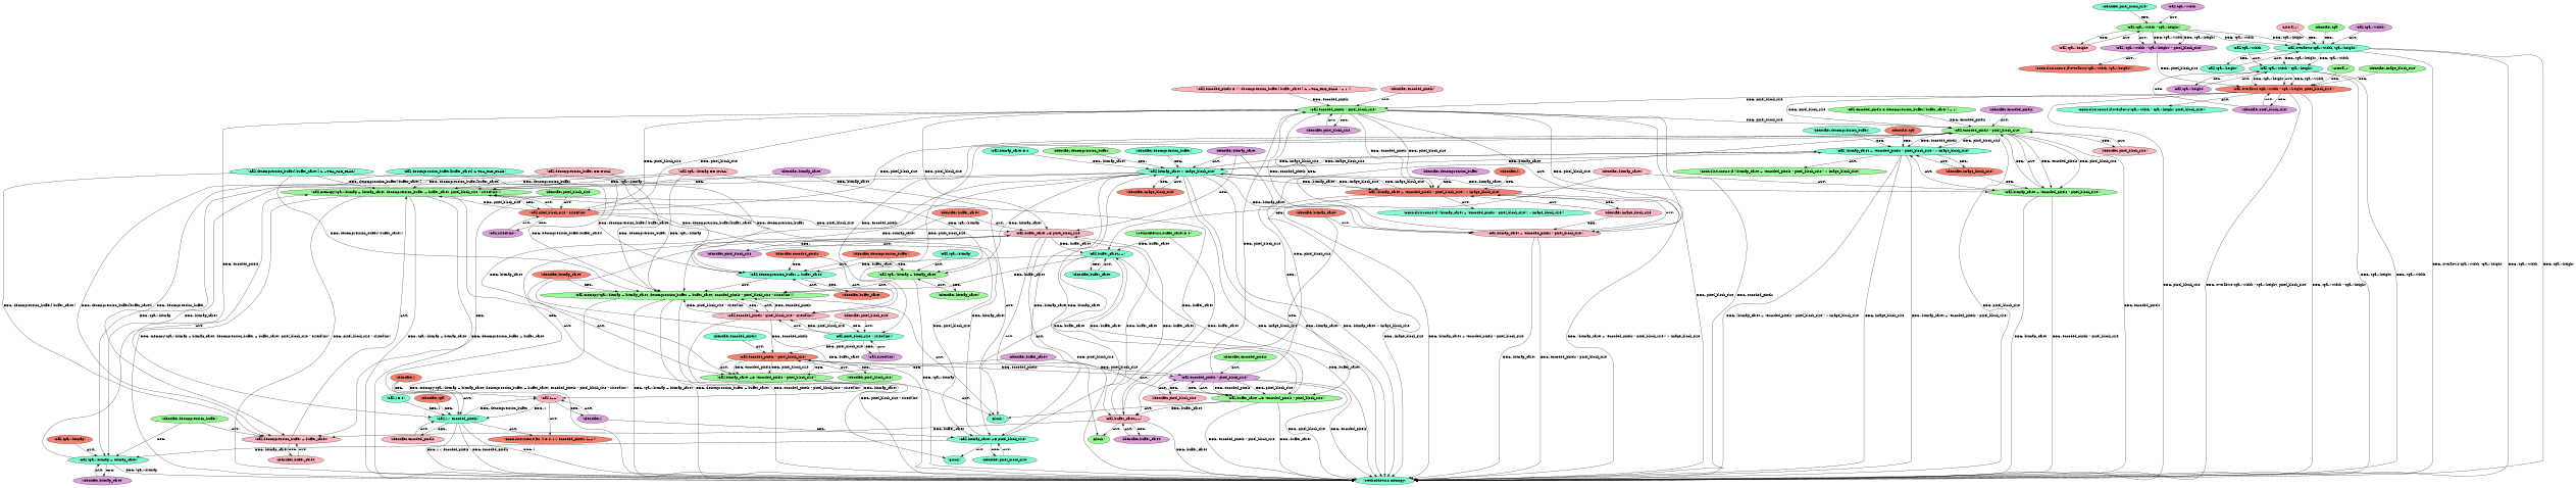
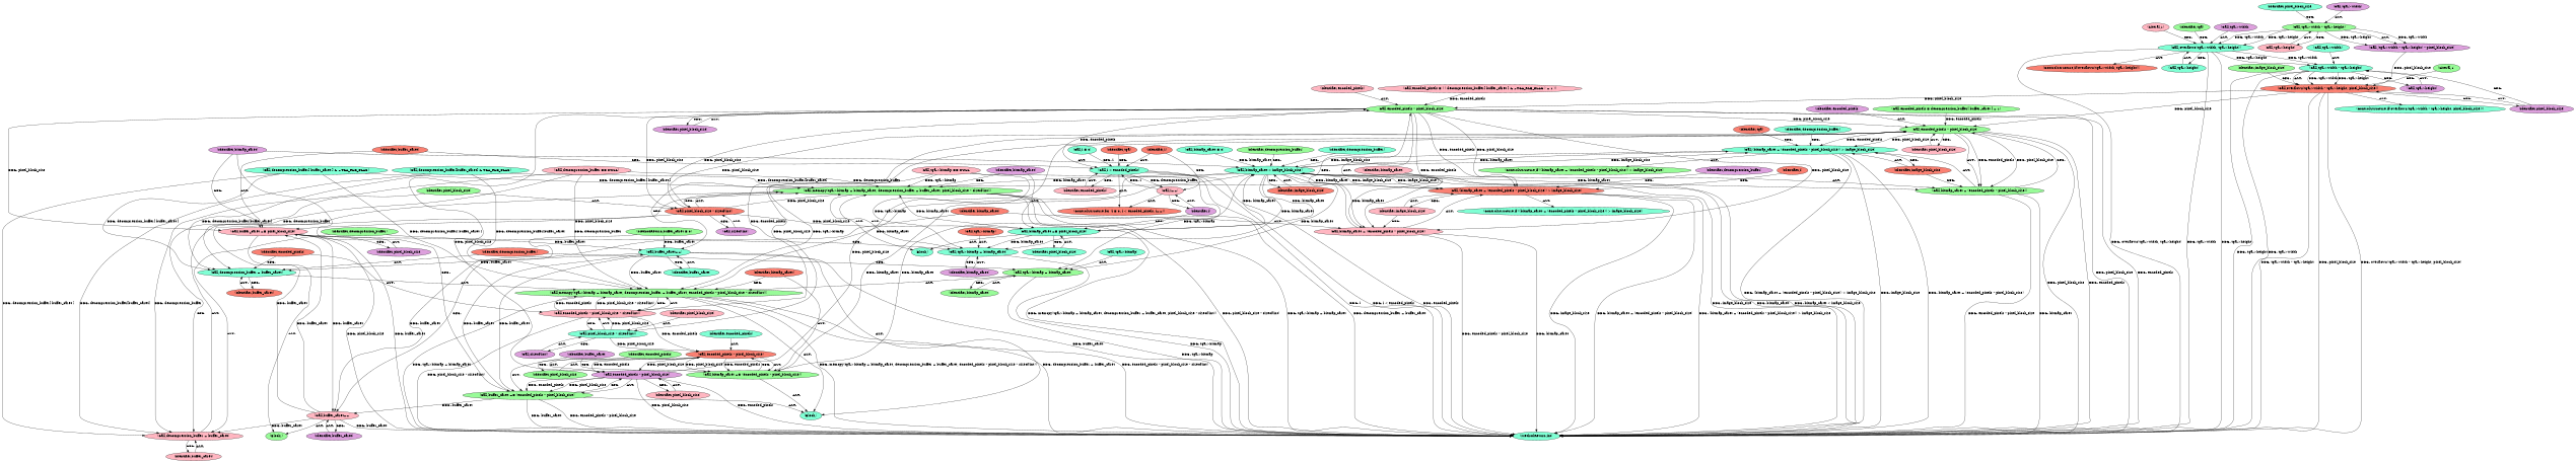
  digraph {
    node [fillcolor=aquamarine style=filled]
    n1 [label="(Call,overflow2(tga->width, tga->height))"]
    n2 [label="(Call,tga->width * tga->height)"]
    n3 [fillcolor=salmon label="(ControlStructure,if(overflow2(tga->width, tga->height)))"]
    n4 [label="(Call,tga->height)"]
-   n5 [label="(MethodReturn,memcpy)"]
+   n5 [label="(MethodReturn,int)"]
    n6 [fillcolor=salmon label="(Call,overflow2(tga->width * tga->height, pixel_block_size))"]
    n7 [fillcolor=plum label="(Call,tga->height)"]
    n8 [fillcolor=palegreen label="(Call,tga->width * tga->height)"]
    n9 [fillcolor=plum label="(Call,(tga->width * tga->height) * pixel_block_size)"]
    n10 [fillcolor=lightpink label="(Call,tga->height)"]
    n11 [fillcolor=palegreen label="(Call,encoded_pixels * pixel_block_size)"]
    n12 [fillcolor=palegreen label="(Call,encoded_pixels * pixel_block_size)"]
    n13 [label="(ControlStructure,if(overflow2(tga->width * tga->height, pixel_block_size)))"]
    n14 [fillcolor=plum label="(Identifier,pixel_block_size)"]
    n15 [fillcolor=salmon label="(Call,(bitmap_caret + (encoded_pixels * pixel_block_size)) > image_block_size)"]
    n16 [fillcolor=lightpink label="(Call,bitmap_caret + (encoded_pixels * pixel_block_size))"]
    n17 [label="(Call,i < encoded_pixels)"]
    n18 [fillcolor=salmon label="(Call,pixel_block_size * sizeof(int))"]
    n19 [fillcolor=lightpink label="(Call,buffer_caret += pixel_block_size)"]
    n20 [fillcolor=plum label="(Identifier,pixel_block_size)"]
    n21 [label="(Call,(bitmap_caret + (encoded_pixels * pixel_block_size)) > image_block_size)"]
    n22 [fillcolor=palegreen label="(Call,bitmap_caret + (encoded_pixels * pixel_block_size))"]
    n23 [fillcolor=lightpink label="(Call,encoded_pixels * pixel_block_size * sizeof(int))"]
    n24 [label="(Call,pixel_block_size * sizeof(int))"]
    n25 [fillcolor=lightpink label="(Identifier,pixel_block_size)"]
    n26 [label="(Call,bitmap_caret < image_block_size)"]
    n27 [fillcolor=lightpink label="(Identifier,image_block_size)"]
    n28 [label="(ControlStructure,if ((bitmap_caret + (encoded_pixels * pixel_block_size)) > image_block_size))"]
    n29 [fillcolor=lightpink label="(Call,i++)"]
    n30 [fillcolor=salmon label="(ControlStructure,for (i = 0; i < encoded_pixels; i++))"]
    n31 [fillcolor=lightpink label="(Identifier,encoded_pixels)"]
    n32 [fillcolor=palegreen label="(Call,memcpy(tga->bitmap + bitmap_caret, decompression_buffer + buffer_caret, pixel_block_size * sizeof(int)))"]
    n33 [label="(Call,bitmap_caret += pixel_block_size)"]
    n34 [fillcolor=plum label="(Call,sizeof(int))"]
    n35 [fillcolor=lightpink label="(Call,buffer_caret++)"]
    n36 [label="(Call,buffer_caret++)"]
    n37 [fillcolor=plum label="(Identifier,pixel_block_size)"]
    n38 [fillcolor=palegreen label="(Block,)"]
    n39 [label="(Call,tga->bitmap + bitmap_caret)"]
    n40 [fillcolor=palegreen label="(Call,memcpy(tga->bitmap + bitmap_caret, decompression_buffer + buffer_caret, encoded_pixels * pixel_block_size * sizeof(int)))"]
    n41 [fillcolor=palegreen label="(Call,tga->bitmap + bitmap_caret)"]
    n42 [fillcolor=palegreen label="(Call,bitmap_caret += (encoded_pixels * pixel_block_size))"]
    n43 [fillcolor=salmon label="(Identifier,image_block_size)"]
    n44 [label="(Block,)"]
    n45 [fillcolor=plum label="(Identifier,bitmap_caret)"]
    n46 [label="(Identifier,pixel_block_size)"]
    n47 [fillcolor=salmon label="(Identifier,image_block_size)"]
    n48 [fillcolor=palegreen label="(ControlStructure,if ((bitmap_caret + (encoded_pixels * pixel_block_size)) > image_block_size))"]
    n49 [label="(Block,)"]
    n50 [fillcolor=palegreen label="(Identifier,bitmap_caret)"]
    n51 [fillcolor=salmon label="(Call,encoded_pixels * pixel_block_size)"]
    n52 [fillcolor=plum label="(Call,encoded_pixels * pixel_block_size)"]
    n53 [fillcolor=palegreen label="(Identifier,pixel_block_size)"]
    n54 [fillcolor=plum label="(Identifier,i)"]
    n55 [fillcolor=lightpink label="(Call,decompression_buffer + buffer_caret)"]
    n56 [fillcolor=plum label="(Identifier,buffer_caret)"]
    n57 [label="(Call,decompression_buffer + buffer_caret)"]
    n58 [fillcolor=palegreen label="(Call,buffer_caret += (encoded_pixels * pixel_block_size))"]
    n59 [label="(Identifier,buffer_caret)"]
    n60 [fillcolor=lightpink label="(Identifier,buffer_caret)"]
    n61 [fillcolor=salmon label="(Identifier,buffer_caret)"]
    n62 [fillcolor=lightpink label="(Identifier,pixel_block_size)"]
    n63 [fillcolor=plum label="(Call,sizeof(int))"]
    n64 [label="(Identifier,decompression_buffer)"]
    n65 [fillcolor=palegreen label="(Literal,1)"]
    n66 [label="(Call,bitmap_caret = 0)"]
    n67 [fillcolor=palegreen label="(Identifier,decompression_buffer)"]
    n68 [fillcolor=lightpink label="(Literal,1)"]
    n69 [fillcolor=palegreen label="(Identifier,pixel_block_size)"]
    n70 [fillcolor=salmon label="(Identifier,tga)"]
    n71 [label="(Identifier,encoded_pixels)"]
    n72 [fillcolor=lightpink label="(Call,encoded_pixels = ( ( decompression_buffer[ buffer_caret ] & ~TGA_RLE_FLAG ) + 1 ))"]
    n73 [fillcolor=lightpink label="(Call,tga->bitmap == NULL)"]
    n74 [fillcolor=palegreen label="(Identifier,decompression_buffer)"]
    n75 [label="(Identifier,pixel_block_size)"]
    n76 [fillcolor=plum label="(Identifier,decompression_buffer)"]
    n77 [fillcolor=salmon label="(Identifier,decompression_buffer)"]
    n78 [fillcolor=lightpink label="(Identifier,bitmap_caret)"]
    n79 [fillcolor=salmon label="(Identifier,tga)"]
    n80 [fillcolor=plum label="(Identifier,encoded_pixels)"]
    n81 [fillcolor=plum label="(Identifier,bitmap_caret)"]
    n82 [fillcolor=plum label="(Call,tga->width)"]
    n83 [fillcolor=palegreen label="(Call,encoded_pixels = decompression_buffer[ buffer_caret ] + 1)"]
    n84 [fillcolor=salmon label="(Identifier,bitmap_caret)"]
    n85 [fillcolor=salmon label="(Identifier,encoded_pixels)"]
    n86 [label="(Call,tga->width)"]
    n87 [fillcolor=plum label="(Identifier,bitmap_caret)"]
    n88 [fillcolor=salmon label="(Identifier,bitmap_caret)"]
    n89 [label="(Call,decompression_buffer[buffer_caret] & TGA_RLE_FLAG)"]
    n90 [fillcolor=salmon label="(Identifier,i)"]
    n91 [label="(Call,decompression_buffer[ buffer_caret ] & ~TGA_RLE_FLAG)"]
    n92 [fillcolor=salmon label="(Identifier,i)"]
    n93 [fillcolor=palegreen label="(Identifier,tga)"]
    n94 [fillcolor=salmon label="(Identifier,buffer_caret)"]
    n95 [fillcolor=plum label="(Identifier,buffer_caret)"]
    n96 [fillcolor=salmon label="(Call,tga->bitmap)"]
    n97 [label="(Call,i = 0)"]
    n98 [fillcolor=lightpink label="(Identifier,pixel_block_size)"]
    n99 [label="(Call,tga->bitmap)"]
    n100 [label="(Identifier,decompression_buffer)"]
    n101 [fillcolor=palegreen label="(Identifier,encoded_pixels)"]
    n102 [fillcolor=palegreen label="(MethodReturn,buffer_caret = 0)"]
    n103 [fillcolor=plum label="(Call,tga->width)"]
    n104 [fillcolor=lightpink label="(Identifier,encoded_pixels)"]
    n105 [fillcolor=palegreen label="(Identifier,image_block_size)"]
    n106 [fillcolor=lightpink label="(Call,decompression_buffer == NULL)"]
    n1 -> n2 [label="DDG: tga->width"]
    n1 -> n2 [label="DDG: tga->height"]
-   n9 -> n3 [label="AST: "]
+   n1 -> n3 [label="AST: "]
    n1 -> n4 [label="CFG: "]
    n1 -> n5 [label="DDG: overflow2(tga->width, tga->height)"]
    n1 -> n5 [label="DDG: tga->width"]
    n1 -> n5 [label="DDG: tga->height"]
    n2 -> n5 [label="DDG: tga->height"]
    n2 -> n5 [label="DDG: tga->width"]
    n2 -> n6 [label="AST: "]
    n2 -> n6 [label="DDG: tga->width"]
    n2 -> n6 [label="DDG: tga->height"]
    n2 -> n7 [label="CFG: "]
    n4 -> n1 [label="AST: "]
    n6 -> n5 [label="DDG: tga->width * tga->height"]
    n6 -> n5 [label="DDG: pixel_block_size"]
    n6 -> n5 [label="DDG: overflow2(tga->width * tga->height, pixel_block_size)"]
    n6 -> n11 [label="DDG: pixel_block_size"]
    n6 -> n12 [label="DDG: pixel_block_size"]
    n6 -> n13 [label="AST: "]
    n6 -> n14 [label="CFG: "]
    n7 -> n2 [label="AST: "]
    n8 -> n1 [label="DDG: tga->width"]
    n8 -> n1 [label="DDG: tga->height"]
    n8 -> n9 [label="AST: "]
    n8 -> n9 [label="DDG: tga->width"]
    n8 -> n9 [label="DDG: tga->height"]
    n8 -> n10 [label="CFG: "]
    n9 -> n6 [label="DDG: pixel_block_size"]
    n10 -> n8 [label="AST: "]
    n11 -> n5 [label="DDG: pixel_block_size"]
    n11 -> n5 [label="DDG: encoded_pixels"]
    n11 -> n12 [label="DDG: pixel_block_size"]
    n11 -> n15 [label="DDG: encoded_pixels"]
    n11 -> n15 [label="DDG: pixel_block_size"]
    n11 -> n16 [label="AST: "]
    n11 -> n16 [label="DDG: encoded_pixels"]
    n11 -> n16 [label="DDG: pixel_block_size"]
    n11 -> n17 [label="DDG: encoded_pixels"]
    n11 -> n18 [label="DDG: pixel_block_size"]
    n11 -> n19 [label="DDG: pixel_block_size"]
    n11 -> n20 [label="CFG: "]
    n12 -> n5 [label="DDG: pixel_block_size"]
    n12 -> n5 [label="DDG: encoded_pixels"]
    n12 -> n21 [label="DDG: encoded_pixels"]
    n12 -> n21 [label="DDG: pixel_block_size"]
    n12 -> n22 [label="AST: "]
    n12 -> n22 [label="DDG: encoded_pixels"]
    n12 -> n22 [label="DDG: pixel_block_size"]
    n12 -> n23 [label="DDG: encoded_pixels"]
    n12 -> n24 [label="DDG: pixel_block_size"]
    n12 -> n25 [label="CFG: "]
    n14 -> n2 [label="CFG: "]
    n14 -> n6 [label="AST: "]
    n15 -> n5 [label="DDG: (bitmap_caret + (encoded_pixels * pixel_block_size)) > image_block_size"]
    n15 -> n5 [label="DDG: image_block_size"]
    n15 -> n5 [label="DDG: bitmap_caret + (encoded_pixels * pixel_block_size)"]
    n15 -> n26 [label="DDG: image_block_size"]
    n15 -> n27 [label="CFG: "]
    n15 -> n28 [label="AST: "]
    n16 -> n5 [label="DDG: encoded_pixels * pixel_block_size"]
    n16 -> n5 [label="DDG: bitmap_caret"]
    n16 -> n11 [label="CFG: "]
    n16 -> n15 [label="AST: "]
    n17 -> n5 [label="DDG: encoded_pixels"]
    n17 -> n5 [label="DDG: i"]
    n17 -> n5 [label="DDG: i < encoded_pixels"]
    n17 -> n29 [label="DDG: decompression_buffer"]
    n17 -> n30 [label="AST: "]
    n17 -> n31 [label="CFG: "]
    n18 -> n11 [label="DDG: pixel_block_size"]
    n18 -> n12 [label="DDG: pixel_block_size"]
    n18 -> n19 [label="DDG: pixel_block_size"]
    n18 -> n32 [label="AST: "]
    n18 -> n32 [label="DDG: pixel_block_size"]
    n18 -> n33 [label="DDG: pixel_block_size"]
    n18 -> n34 [label="CFG: "]
    n19 -> n5 [label="DDG: pixel_block_size"]
    n19 -> n5 [label="DDG: buffer_caret"]
    n19 -> n35 [label="DDG: buffer_caret"]
    n19 -> n36 [label="DDG: buffer_caret"]
    n19 -> n37 [label="CFG: "]
    n19 -> n38 [label="AST: "]
    n20 -> n11 [label="AST: "]
    n21 -> n5 [label="DDG: (bitmap_caret + (encoded_pixels * pixel_block_size)) > image_block_size"]
    n21 -> n5 [label="DDG: image_block_size"]
    n21 -> n5 [label="DDG: bitmap_caret + (encoded_pixels * pixel_block_size)"]
    n21 -> n26 [label="DDG: image_block_size"]
    n21 -> n47 [label="CFG: "]
    n21 -> n48 [label="AST: "]
    n22 -> n5 [label="DDG: bitmap_caret"]
    n22 -> n5 [label="DDG: encoded_pixels * pixel_block_size"]
    n22 -> n12 [label="CFG: "]
    n22 -> n21 [label="AST: "]
    n23 -> n5 [label="DDG: pixel_block_size * sizeof(int)"]
    n23 -> n24 [label="CFG: "]
    n23 -> n40 [label="AST: "]
    n23 -> n40 [label="DDG: encoded_pixels"]
    n23 -> n40 [label="DDG: pixel_block_size * sizeof(int)"]
    n23 -> n51 [label="DDG: encoded_pixels"]
    n24 -> n23 [label="AST: "]
    n24 -> n23 [label="DDG: pixel_block_size"]
    n24 -> n51 [label="DDG: pixel_block_size"]
    n24 -> n63 [label="CFG: "]
    n25 -> n12 [label="AST: "]
    n26 -> n5 [label="DDG: image_block_size"]
    n26 -> n5 [label="DDG: bitmap_caret"]
    n26 -> n5 [label="DDG: bitmap_caret < image_block_size"]
    n26 -> n15 [label="DDG: bitmap_caret"]
    n26 -> n15 [label="DDG: image_block_size"]
    n26 -> n16 [label="DDG: bitmap_caret"]
    n26 -> n21 [label="DDG: bitmap_caret"]
    n26 -> n21 [label="DDG: image_block_size"]
    n26 -> n22 [label="DDG: bitmap_caret"]
    n26 -> n32 [label="DDG: bitmap_caret"]
    n26 -> n33 [label="DDG: bitmap_caret"]
    n26 -> n39 [label="DDG: bitmap_caret"]
    n26 -> n40 [label="DDG: bitmap_caret"]
    n26 -> n41 [label="DDG: bitmap_caret"]
    n26 -> n42 [label="DDG: bitmap_caret"]
    n26 -> n43 [label="CFG: "]
    n27 -> n15 [label="AST: "]
    n27 -> n16 [label="CFG: "]
    n29 -> n17 [label="DDG: i"]
    n29 -> n30 [label="AST: "]
    n29 -> n54 [label="CFG: "]
    n31 -> n17 [label="AST: "]
    n32 -> n5 [label="DDG: memcpy(tga->bitmap + bitmap_caret, decompression_buffer + buffer_caret, pixel_block_size * sizeof(int))"]
    n32 -> n5 [label="DDG: pixel_block_size * sizeof(int)"]
    n32 -> n5 [label="DDG: tga->bitmap + bitmap_caret"]
    n32 -> n5 [label="DDG: decompression_buffer + buffer_caret"]
    n32 -> n18 [label="CFG: "]
    n32 -> n44 [label="AST: "]
    n33 -> n26 [label="DDG: bitmap_caret"]
    n33 -> n32 [label="DDG: bitmap_caret"]
    n33 -> n39 [label="DDG: bitmap_caret"]
    n33 -> n44 [label="AST: "]
    n33 -> n46 [label="CFG: "]
    n34 -> n18 [label="AST: "]
    n35 -> n5 [label="DDG: buffer_caret"]
    n35 -> n19 [label="DDG: buffer_caret"]
    n35 -> n32 [label="DDG: buffer_caret"]
    n35 -> n38 [label="AST: "]
    n35 -> n55 [label="DDG: buffer_caret"]
    n35 -> n56 [label="CFG: "]
    n36 -> n5 [label="DDG: buffer_caret"]
    n36 -> n40 [label="DDG: buffer_caret"]
    n36 -> n49 [label="AST: "]
    n36 -> n57 [label="DDG: buffer_caret"]
    n36 -> n58 [label="DDG: buffer_caret"]
    n36 -> n59 [label="CFG: "]
    n37 -> n19 [label="AST: "]
    n39 -> n5 [label="DDG: tga->bitmap"]
    n39 -> n32 [label="AST: "]
    n39 -> n45 [label="CFG: "]
    n40 -> n5 [label="DDG: memcpy(tga->bitmap + bitmap_caret, decompression_buffer + buffer_caret, encoded_pixels * pixel_block_size * sizeof(int))"]
    n40 -> n5 [label="DDG: decompression_buffer + buffer_caret"]
    n40 -> n5 [label="DDG: encoded_pixels * pixel_block_size * sizeof(int)"]
    n40 -> n5 [label="DDG: tga->bitmap + bitmap_caret"]
    n40 -> n23 [label="CFG: "]
    n40 -> n49 [label="AST: "]
    n41 -> n5 [label="DDG: tga->bitmap"]
    n41 -> n40 [label="AST: "]
    n41 -> n50 [label="CFG: "]
-   n42 -> n29 [label="DDG: bitmap_caret"]
+   n42 -> n26 [label="DDG: bitmap_caret"]
    n42 -> n49 [label="AST: "]
    n42 -> n51 [label="CFG: "]
    n43 -> n26 [label="AST: "]
    n45 -> n39 [label="AST: "]
    n46 -> n33 [label="AST: "]
    n47 -> n21 [label="AST: "]
    n47 -> n22 [label="CFG: "]
    n50 -> n41 [label="AST: "]
    n51 -> n42 [label="AST: "]
    n51 -> n42 [label="DDG: encoded_pixels"]
    n51 -> n42 [label="DDG: pixel_block_size"]
    n51 -> n52 [label="DDG: encoded_pixels"]
    n51 -> n52 [label="DDG: pixel_block_size"]
    n51 -> n53 [label="CFG: "]
    n52 -> n5 [label="DDG: pixel_block_size"]
    n52 -> n5 [label="DDG: encoded_pixels"]
    n52 -> n11 [label="DDG: pixel_block_size"]
    n52 -> n12 [label="DDG: pixel_block_size"]
    n52 -> n58 [label="AST: "]
    n52 -> n58 [label="DDG: encoded_pixels"]
    n52 -> n58 [label="DDG: pixel_block_size"]
    n52 -> n62 [label="CFG: "]
    n53 -> n51 [label="AST: "]
    n54 -> n29 [label="AST: "]
    n54 -> n33 [label="CFG: "]
    n55 -> n32 [label="AST: "]
    n55 -> n60 [label="CFG: "]
    n56 -> n35 [label="AST: "]
    n57 -> n40 [label="AST: "]
    n57 -> n61 [label="CFG: "]
    n58 -> n5 [label="DDG: buffer_caret"]
    n58 -> n5 [label="DDG: encoded_pixels * pixel_block_size"]
    n58 -> n35 [label="DDG: buffer_caret"]
    n58 -> n36 [label="DDG: buffer_caret"]
    n58 -> n49 [label="AST: "]
    n58 -> n52 [label="CFG: "]
    n59 -> n36 [label="AST: "]
    n60 -> n55 [label="AST: "]
    n61 -> n57 [label="AST: "]
    n62 -> n52 [label="AST: "]
    n63 -> n24 [label="AST: "]
    n64 -> n21 [label="CFG: "]
    n65 -> n6 [label="CFG: "]
    n66 -> n26 [label="DDG: bitmap_caret"]
    n67 -> n39 [label="CFG: "]
    n67 -> n55 [label="AST: "]
    n68 -> n1 [label="CFG: "]
    n69 -> n18 [label="AST: "]
    n69 -> n55 [label="CFG: "]
    n70 -> n21 [label="CFG: "]
    n71 -> n51 [label="AST: "]
    n72 -> n11 [label="DDG: encoded_pixels"]
    n73 -> n32 [label="DDG: tga->bitmap"]
    n73 -> n39 [label="DDG: tga->bitmap"]
    n73 -> n40 [label="DDG: tga->bitmap"]
    n73 -> n41 [label="DDG: tga->bitmap"]
    n74 -> n26 [label="CFG: "]
    n75 -> n8 [label="CFG: "]
    n76 -> n15 [label="CFG: "]
    n77 -> n41 [label="CFG: "]
    n77 -> n57 [label="AST: "]
    n78 -> n22 [label="AST: "]
    n78 -> n36 [label="CFG: "]
    n79 -> n17 [label="CFG: "]
    n80 -> n12 [label="AST: "]
    n81 -> n19 [label="CFG: "]
    n81 -> n26 [label="AST: "]
    n81 -> n58 [label="CFG: "]
    n82 -> n8 [label="AST: "]
    n83 -> n12 [label="DDG: encoded_pixels"]
    n84 -> n40 [label="CFG: "]
    n84 -> n42 [label="AST: "]
    n85 -> n23 [label="AST: "]
    n85 -> n57 [label="CFG: "]
    n86 -> n2 [label="AST: "]
    n87 -> n32 [label="CFG: "]
    n87 -> n33 [label="AST: "]
    n88 -> n16 [label="AST: "]
    n88 -> n35 [label="CFG: "]
    n89 -> n32 [label="DDG: decompression_buffer[buffer_caret]"]
    n89 -> n40 [label="DDG: decompression_buffer[buffer_caret]"]
    n89 -> n55 [label="DDG: decompression_buffer[buffer_caret]"]
    n89 -> n57 [label="DDG: decompression_buffer[buffer_caret]"]
    n90 -> n17 [label="AST: "]
    n90 -> n29 [label="CFG: "]
    n91 -> n32 [label="DDG: decompression_buffer[ buffer_caret ]"]
    n91 -> n40 [label="DDG: decompression_buffer[ buffer_caret ]"]
    n91 -> n55 [label="DDG: decompression_buffer[ buffer_caret ]"]
    n91 -> n57 [label="DDG: decompression_buffer[ buffer_caret ]"]
    n92 -> n15 [label="CFG: "]
    n93 -> n1 [label="CFG: "]
    n94 -> n17 [label="CFG: "]
    n94 -> n19 [label="AST: "]
    n95 -> n42 [label="CFG: "]
    n95 -> n58 [label="AST: "]
    n96 -> n39 [label="AST: "]
    n97 -> n17 [label="CFG: i"]
    n98 -> n24 [label="AST: "]
    n99 -> n41 [label="AST: "]
    n100 -> n26 [label="CFG: "]
    n101 -> n52 [label="AST: "]
    n102 -> n35 [label="DDG: buffer_caret"]
    n102 -> n36 [label="DDG: buffer_caret"]
    n103 -> n1 [label="AST: "]
    n104 -> n11 [label="AST: "]
    n105 -> n6 [label="CFG: "]
    n106 -> n32 [label="DDG: decompression_buffer"]
    n106 -> n40 [label="DDG: decompression_buffer"]
    n106 -> n55 [label="DDG: decompression_buffer"]
    n106 -> n57 [label="DDG: decompression_buffer"]
  }
